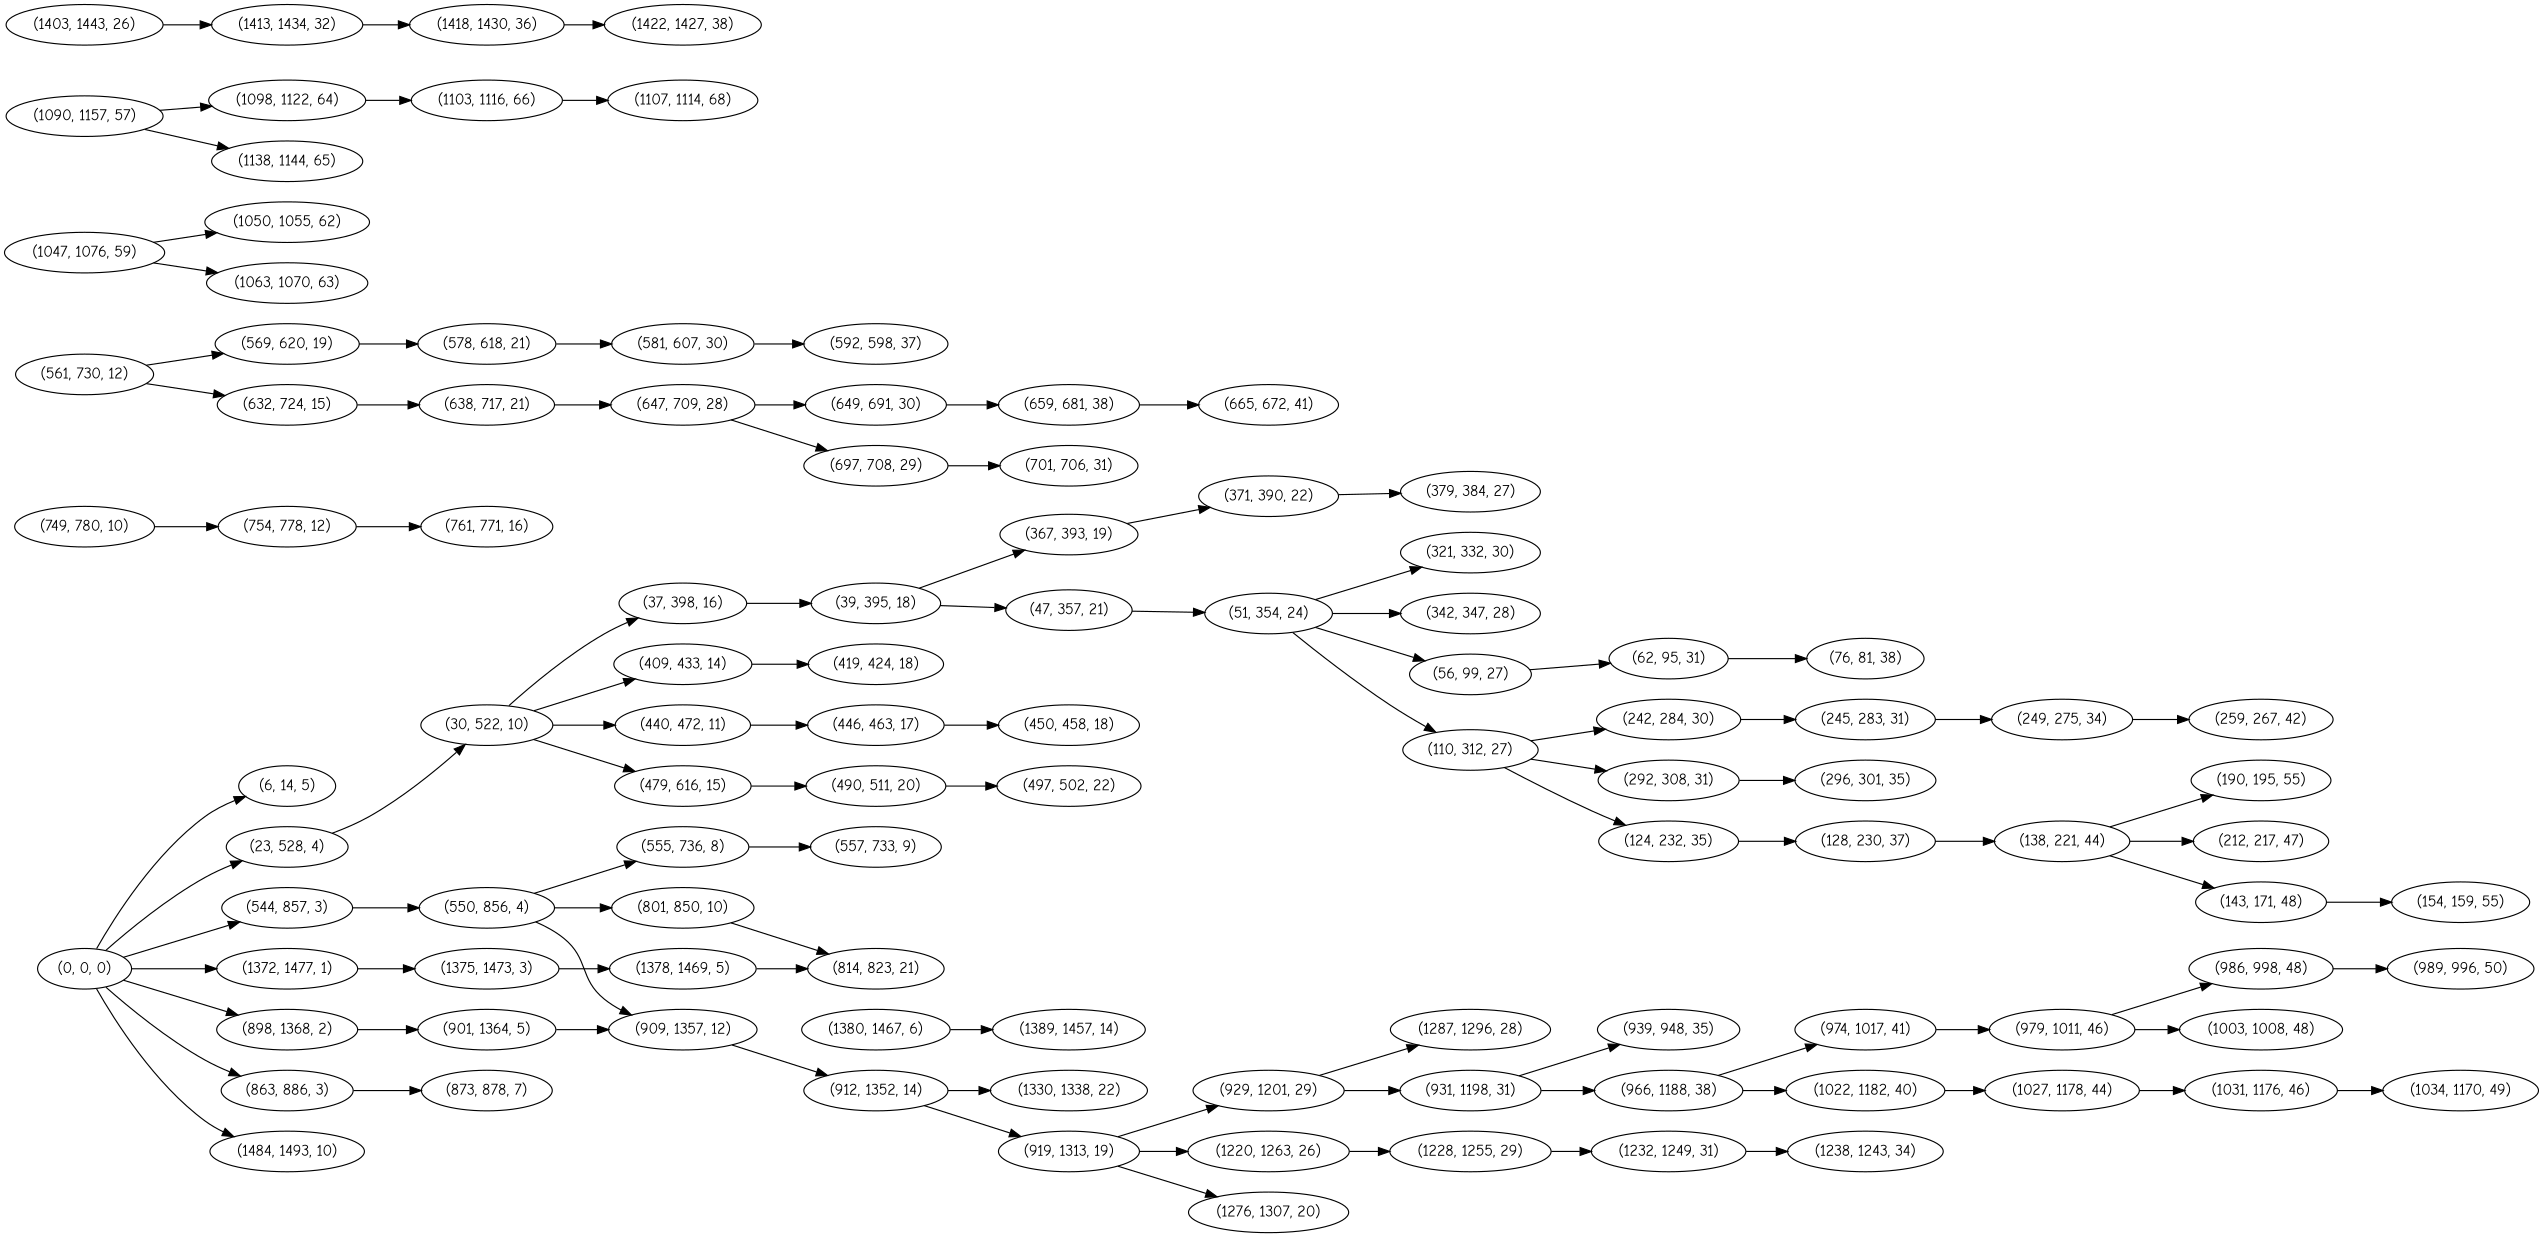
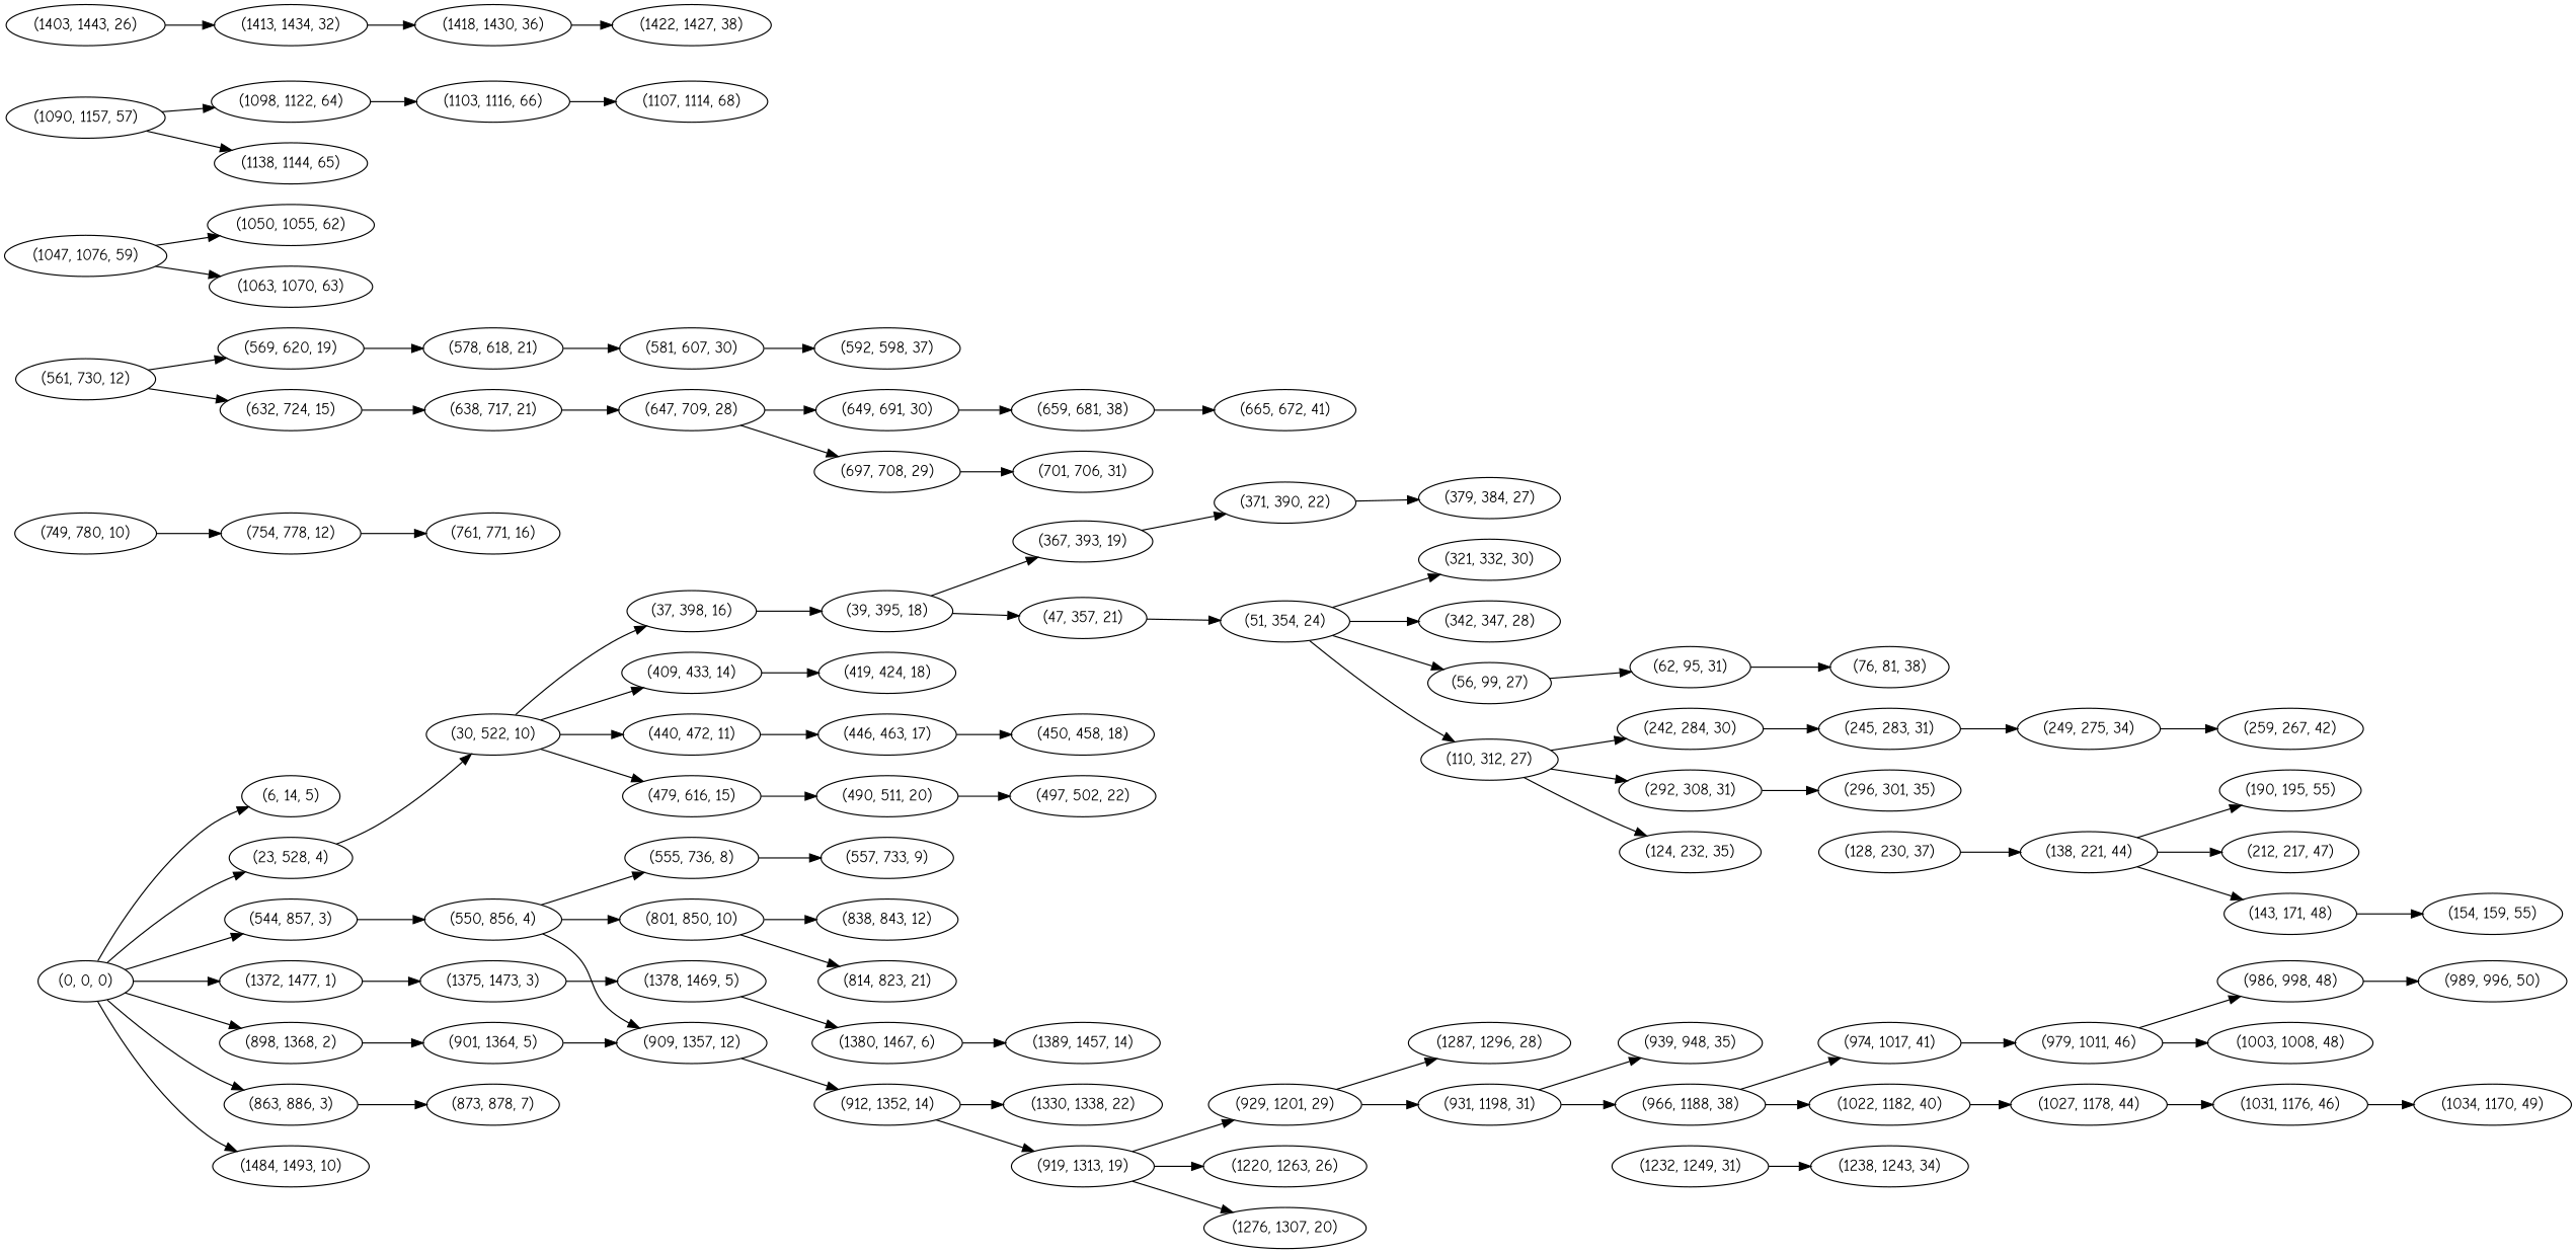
  digraph {
    fontname="Comic Neue"
    rankdir=LR
    node [fontname="Comic Neue"]
    edge [fontname="Comic Neue"]
    "(0, 0, 0)"
    "(6, 14, 5)"
    "(23, 528, 4)"
    "(544, 857, 3)"
    "(863, 886, 3)"
    "(898, 1368, 2)"
    "(1372, 1477, 1)"
    n8 [label="(1484, 1493, 10)"]
    "(30, 522, 10)"
    "(550, 856, 4)"
    "(873, 878, 7)"
    "(901, 1364, 5)"
    "(1375, 1473, 3)"
    "(37, 398, 16)"
    "(409, 433, 14)"
    "(440, 472, 11)"
    n17 [label="(479, 616, 15)"]
    "(39, 395, 18)"
    "(419, 424, 18)"
    "(446, 463, 17)"
    "(490, 511, 20)"
    "(47, 357, 21)"
    "(367, 393, 19)"
    "(51, 354, 24)"
    "(371, 390, 22)"
    "(56, 99, 27)"
    "(110, 312, 27)"
    "(321, 332, 30)"
    "(342, 347, 28)"
    "(62, 95, 31)"
    "(124, 232, 35)"
    "(242, 284, 30)"
    "(292, 308, 31)"
    "(76, 81, 38)"
    "(128, 230, 37)"
    "(245, 283, 31)"
    "(296, 301, 35)"
    "(138, 221, 44)"
    "(143, 171, 48)"
    "(190, 195, 55)"
    "(212, 217, 47)"
    "(154, 159, 55)"
    "(249, 275, 34)"
    "(259, 267, 42)"
    "(379, 384, 27)"
    "(450, 458, 18)"
    "(497, 502, 22)"
    "(555, 736, 8)"
    "(801, 850, 10)"
    "(909, 1357, 12)"
    "(557, 733, 9)"
    "(749, 780, 10)"
    "(754, 778, 12)"
    "(814, 823, 21)"
+   "(838, 843, 12)"
    "(561, 730, 12)"
    "(569, 620, 19)"
    "(632, 724, 15)"
    n59 [label="(578, 618, 21)"]
    "(638, 717, 21)"
    "(581, 607, 30)"
    "(592, 598, 37)"
    "(647, 709, 28)"
    "(649, 691, 30)"
    "(697, 708, 29)"
    "(659, 681, 38)"
    "(701, 706, 31)"
    "(665, 672, 41)"
    "(761, 771, 16)"
    "(912, 1352, 14)"
    "(919, 1313, 19)"
    "(1330, 1338, 22)"
    "(929, 1201, 29)"
    "(1220, 1263, 26)"
    "(1276, 1307, 20)"
    "(931, 1198, 31)"
    "(1287, 1296, 28)"
-   "(1228, 1255, 29)"
    "(939, 948, 35)"
    "(966, 1188, 38)"
    "(974, 1017, 41)"
    "(1022, 1182, 40)"
    "(979, 1011, 46)"
    "(1027, 1178, 44)"
    "(986, 998, 48)"
    "(1003, 1008, 48)"
    "(989, 996, 50)"
    "(1031, 1176, 46)"
    "(1034, 1170, 49)"
    "(1047, 1076, 59)"
    "(1050, 1055, 62)"
    "(1063, 1070, 63)"
    "(1090, 1157, 57)"
    "(1098, 1122, 64)"
    "(1138, 1144, 65)"
    "(1103, 1116, 66)"
    "(1107, 1114, 68)"
    "(1232, 1249, 31)"
    "(1238, 1243, 34)"
    "(1378, 1469, 5)"
    "(1380, 1467, 6)"
    "(1389, 1457, 14)"
    "(1403, 1443, 26)"
    "(1413, 1434, 32)"
    "(1418, 1430, 36)"
    "(1422, 1427, 38)"
    "(0, 0, 0)" -> "(6, 14, 5)"
    "(0, 0, 0)" -> "(23, 528, 4)"
    "(0, 0, 0)" -> "(544, 857, 3)"
    "(0, 0, 0)" -> "(863, 886, 3)"
    "(0, 0, 0)" -> "(898, 1368, 2)"
    "(0, 0, 0)" -> "(1372, 1477, 1)"
    "(0, 0, 0)" -> n8
    "(23, 528, 4)" -> "(30, 522, 10)"
    "(544, 857, 3)" -> "(550, 856, 4)"
    "(863, 886, 3)" -> "(873, 878, 7)"
    "(898, 1368, 2)" -> "(901, 1364, 5)"
    "(1372, 1477, 1)" -> "(1375, 1473, 3)"
    "(30, 522, 10)" -> "(37, 398, 16)"
    "(30, 522, 10)" -> "(409, 433, 14)"
    "(30, 522, 10)" -> "(440, 472, 11)"
    "(30, 522, 10)" -> n17
    "(550, 856, 4)" -> "(555, 736, 8)"
    "(550, 856, 4)" -> "(801, 850, 10)"
    "(550, 856, 4)" -> "(909, 1357, 12)"
    "(901, 1364, 5)" -> "(909, 1357, 12)"
    "(1375, 1473, 3)" -> "(1378, 1469, 5)"
    "(37, 398, 16)" -> "(39, 395, 18)"
    "(409, 433, 14)" -> "(419, 424, 18)"
    "(440, 472, 11)" -> "(446, 463, 17)"
    n17 -> "(490, 511, 20)"
    "(39, 395, 18)" -> "(47, 357, 21)"
    "(39, 395, 18)" -> "(367, 393, 19)"
    "(446, 463, 17)" -> "(450, 458, 18)"
    "(490, 511, 20)" -> "(497, 502, 22)"
    "(47, 357, 21)" -> "(51, 354, 24)"
    "(367, 393, 19)" -> "(371, 390, 22)"
    "(51, 354, 24)" -> "(56, 99, 27)"
    "(51, 354, 24)" -> "(110, 312, 27)"
    "(51, 354, 24)" -> "(321, 332, 30)"
    "(51, 354, 24)" -> "(342, 347, 28)"
    "(371, 390, 22)" -> "(379, 384, 27)"
    "(56, 99, 27)" -> "(62, 95, 31)"
    "(110, 312, 27)" -> "(124, 232, 35)"
    "(110, 312, 27)" -> "(242, 284, 30)"
    "(110, 312, 27)" -> "(292, 308, 31)"
    "(62, 95, 31)" -> "(76, 81, 38)"
-   "(124, 232, 35)" -> "(128, 230, 37)"
    "(242, 284, 30)" -> "(245, 283, 31)"
    "(292, 308, 31)" -> "(296, 301, 35)"
    "(128, 230, 37)" -> "(138, 221, 44)"
    "(245, 283, 31)" -> "(249, 275, 34)"
    "(138, 221, 44)" -> "(143, 171, 48)"
    "(138, 221, 44)" -> "(190, 195, 55)"
    "(138, 221, 44)" -> "(212, 217, 47)"
    "(143, 171, 48)" -> "(154, 159, 55)"
    "(249, 275, 34)" -> "(259, 267, 42)"
    "(555, 736, 8)" -> "(557, 733, 9)"
    "(801, 850, 10)" -> "(814, 823, 21)"
+   "(801, 850, 10)" -> "(838, 843, 12)"
    "(909, 1357, 12)" -> "(912, 1352, 14)"
    "(749, 780, 10)" -> "(754, 778, 12)"
    "(754, 778, 12)" -> "(761, 771, 16)"
    "(561, 730, 12)" -> "(569, 620, 19)"
    "(561, 730, 12)" -> "(632, 724, 15)"
    "(569, 620, 19)" -> n59
    "(632, 724, 15)" -> "(638, 717, 21)"
    n59 -> "(581, 607, 30)"
    "(638, 717, 21)" -> "(647, 709, 28)"
    "(581, 607, 30)" -> "(592, 598, 37)"
    "(647, 709, 28)" -> "(649, 691, 30)"
    "(647, 709, 28)" -> "(697, 708, 29)"
    "(649, 691, 30)" -> "(659, 681, 38)"
    "(697, 708, 29)" -> "(701, 706, 31)"
    "(659, 681, 38)" -> "(665, 672, 41)"
    "(912, 1352, 14)" -> "(919, 1313, 19)"
    "(912, 1352, 14)" -> "(1330, 1338, 22)"
    "(919, 1313, 19)" -> "(929, 1201, 29)"
    "(919, 1313, 19)" -> "(1220, 1263, 26)"
    "(919, 1313, 19)" -> "(1276, 1307, 20)"
    "(929, 1201, 29)" -> "(931, 1198, 31)"
    "(929, 1201, 29)" -> "(1287, 1296, 28)"
-   "(1220, 1263, 26)" -> "(1228, 1255, 29)"
    "(931, 1198, 31)" -> "(939, 948, 35)"
    "(931, 1198, 31)" -> "(966, 1188, 38)"
-   "(1228, 1255, 29)" -> "(1232, 1249, 31)"
    "(966, 1188, 38)" -> "(974, 1017, 41)"
    "(966, 1188, 38)" -> "(1022, 1182, 40)"
    "(974, 1017, 41)" -> "(979, 1011, 46)"
    "(1022, 1182, 40)" -> "(1027, 1178, 44)"
    "(979, 1011, 46)" -> "(986, 998, 48)"
    "(979, 1011, 46)" -> "(1003, 1008, 48)"
    "(1027, 1178, 44)" -> "(1031, 1176, 46)"
    "(986, 998, 48)" -> "(989, 996, 50)"
    "(1031, 1176, 46)" -> "(1034, 1170, 49)"
    "(1047, 1076, 59)" -> "(1050, 1055, 62)"
    "(1047, 1076, 59)" -> "(1063, 1070, 63)"
    "(1090, 1157, 57)" -> "(1098, 1122, 64)"
    "(1090, 1157, 57)" -> "(1138, 1144, 65)"
    "(1098, 1122, 64)" -> "(1103, 1116, 66)"
    "(1103, 1116, 66)" -> "(1107, 1114, 68)"
    "(1232, 1249, 31)" -> "(1238, 1243, 34)"
-   "(1378, 1469, 5)" -> "(814, 823, 21)"
+   "(1378, 1469, 5)" -> "(1380, 1467, 6)"
    "(1380, 1467, 6)" -> "(1389, 1457, 14)"
    "(1403, 1443, 26)" -> "(1413, 1434, 32)"
    "(1413, 1434, 32)" -> "(1418, 1430, 36)"
    "(1418, 1430, 36)" -> "(1422, 1427, 38)"
  }
